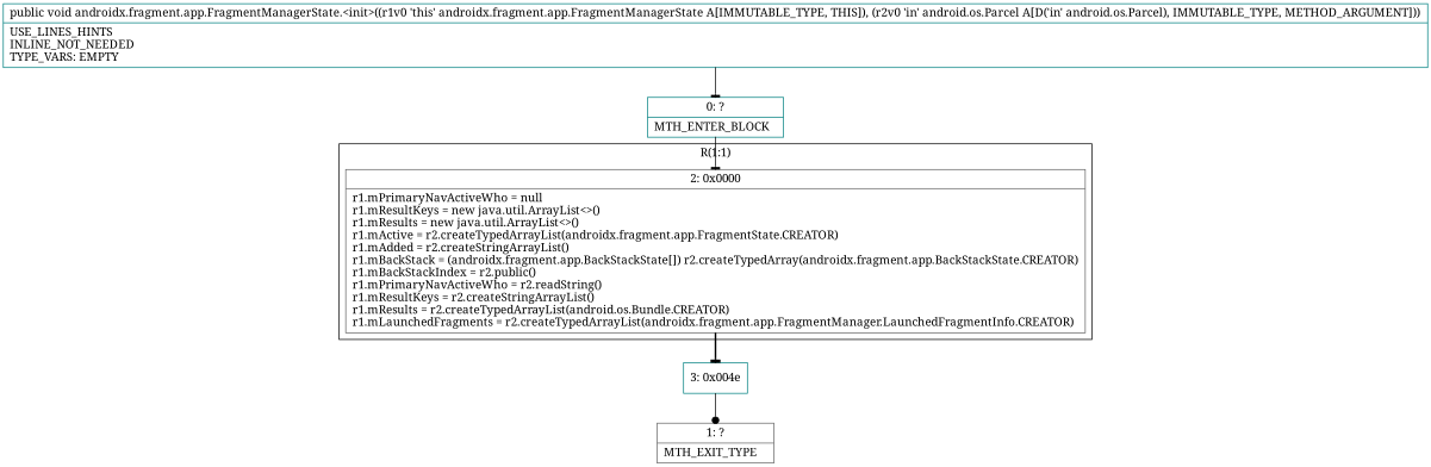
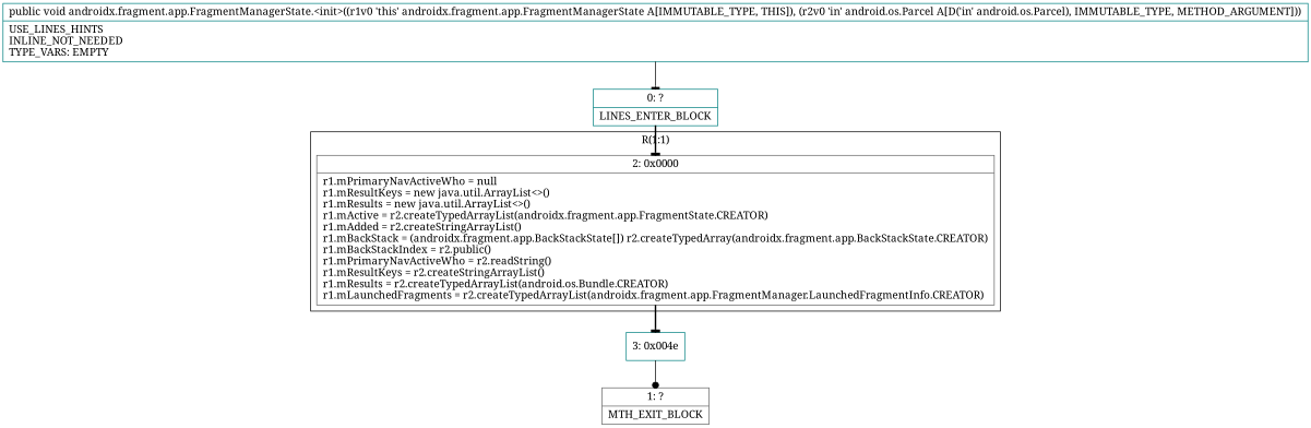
  digraph {
    fontname="Noto Serif"
    node [color=teal fontname="Noto Serif" shape=record]
    edge [arrowhead=tee fontname="Noto Serif" style=bold]
    n1 [color=gray40 label="{2\:\ 0x0000|r1.mPrimaryNavActiveWho = null\lr1.mResultKeys = new java.util.ArrayList\<\>()\lr1.mResults = new java.util.ArrayList\<\>()\lr1.mActive = r2.createTypedArrayList(androidx.fragment.app.FragmentState.CREATOR)\lr1.mAdded = r2.createStringArrayList()\lr1.mBackStack = (androidx.fragment.app.BackStackState[]) r2.createTypedArray(androidx.fragment.app.BackStackState.CREATOR)\lr1.mBackStackIndex = r2.public()\lr1.mPrimaryNavActiveWho = r2.readString()\lr1.mResultKeys = r2.createStringArrayList()\lr1.mResults = r2.createTypedArrayList(android.os.Bundle.CREATOR)\lr1.mLaunchedFragments = r2.createTypedArrayList(androidx.fragment.app.FragmentManager.LaunchedFragmentInfo.CREATOR)\l}"]
    n2 [label="{3\:\ 0x004e}"]
-   n3 [color=gray40 label="{1\:\ ?|MTH_EXIT_TYPE\l}"]
-   n4 [label="{0\:\ ?|MTH_ENTER_BLOCK\l}"]
+   n3 [color=gray40 label="{1\:\ ?|MTH_EXIT_BLOCK\l}"]
+   n4 [label="{0\:\ ?|LINES_ENTER_BLOCK\l}"]
    n5 [label="{public void androidx.fragment.app.FragmentManagerState.\<init\>((r1v0 'this' androidx.fragment.app.FragmentManagerState A[IMMUTABLE_TYPE, THIS]), (r2v0 'in' android.os.Parcel A[D('in' android.os.Parcel), IMMUTABLE_TYPE, METHOD_ARGUMENT]))  | USE_LINES_HINTS\lINLINE_NOT_NEEDED\lTYPE_VARS: EMPTY\l}"]
    subgraph cluster_1 {
      label="R(1:1)"
      n1
    }
    n1 -> n2
    n2 -> n3 [arrowhead=dot style=solid]
-   n4 -> n1 [style=solid]
+   n4 -> n1
    n5 -> n4 [style=solid]
  }
